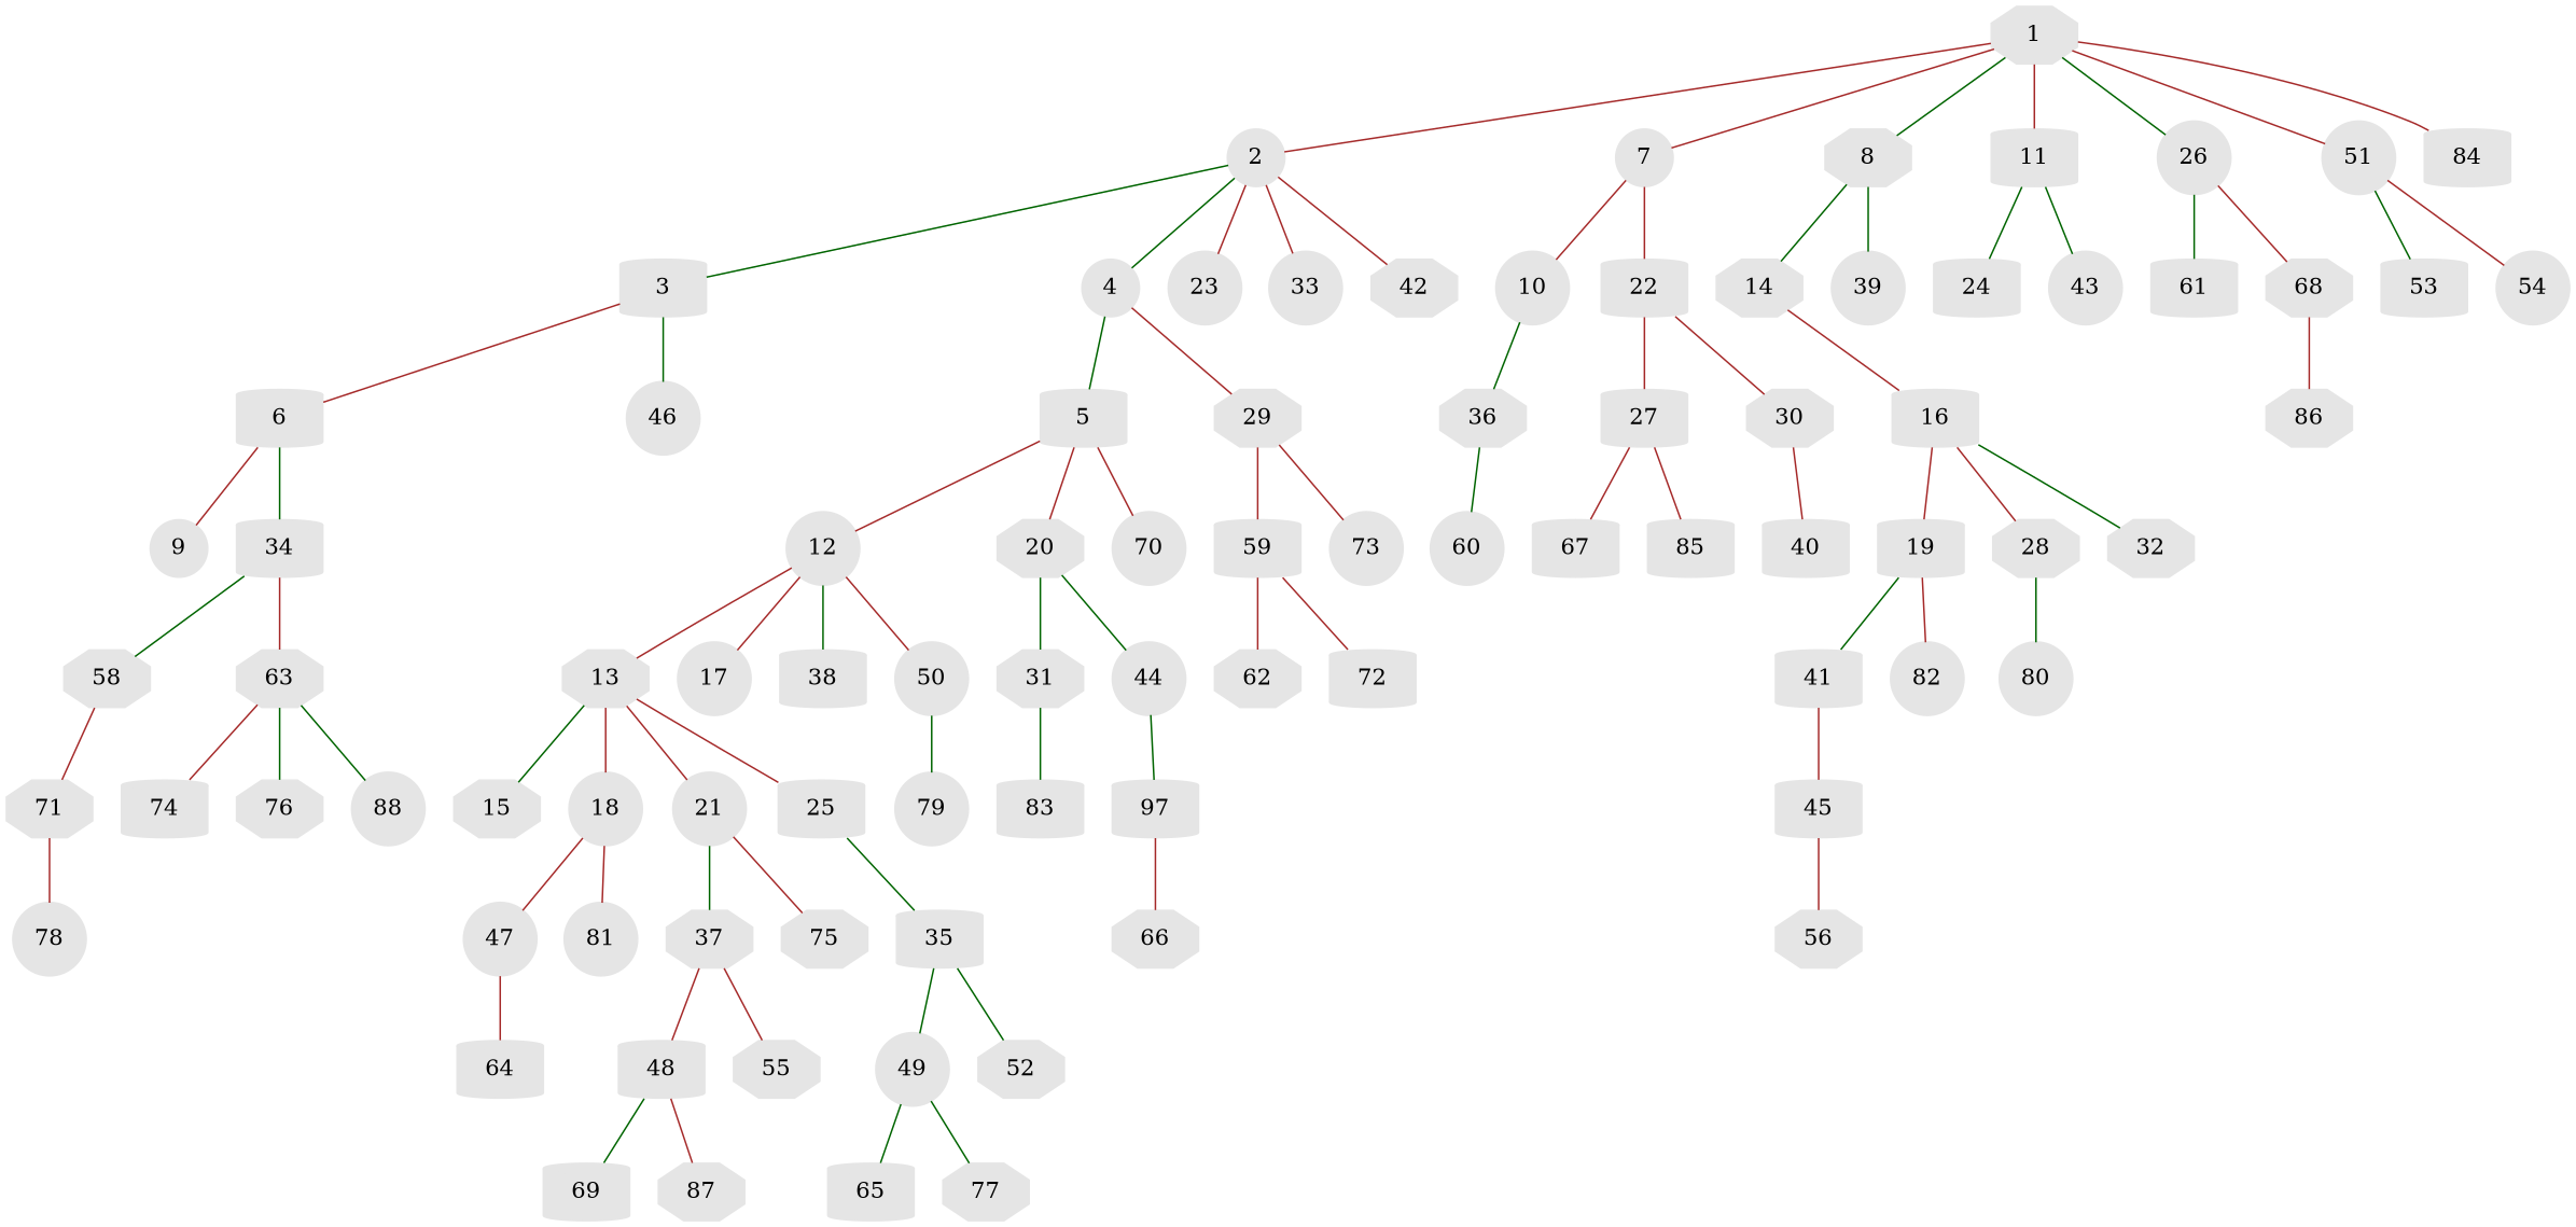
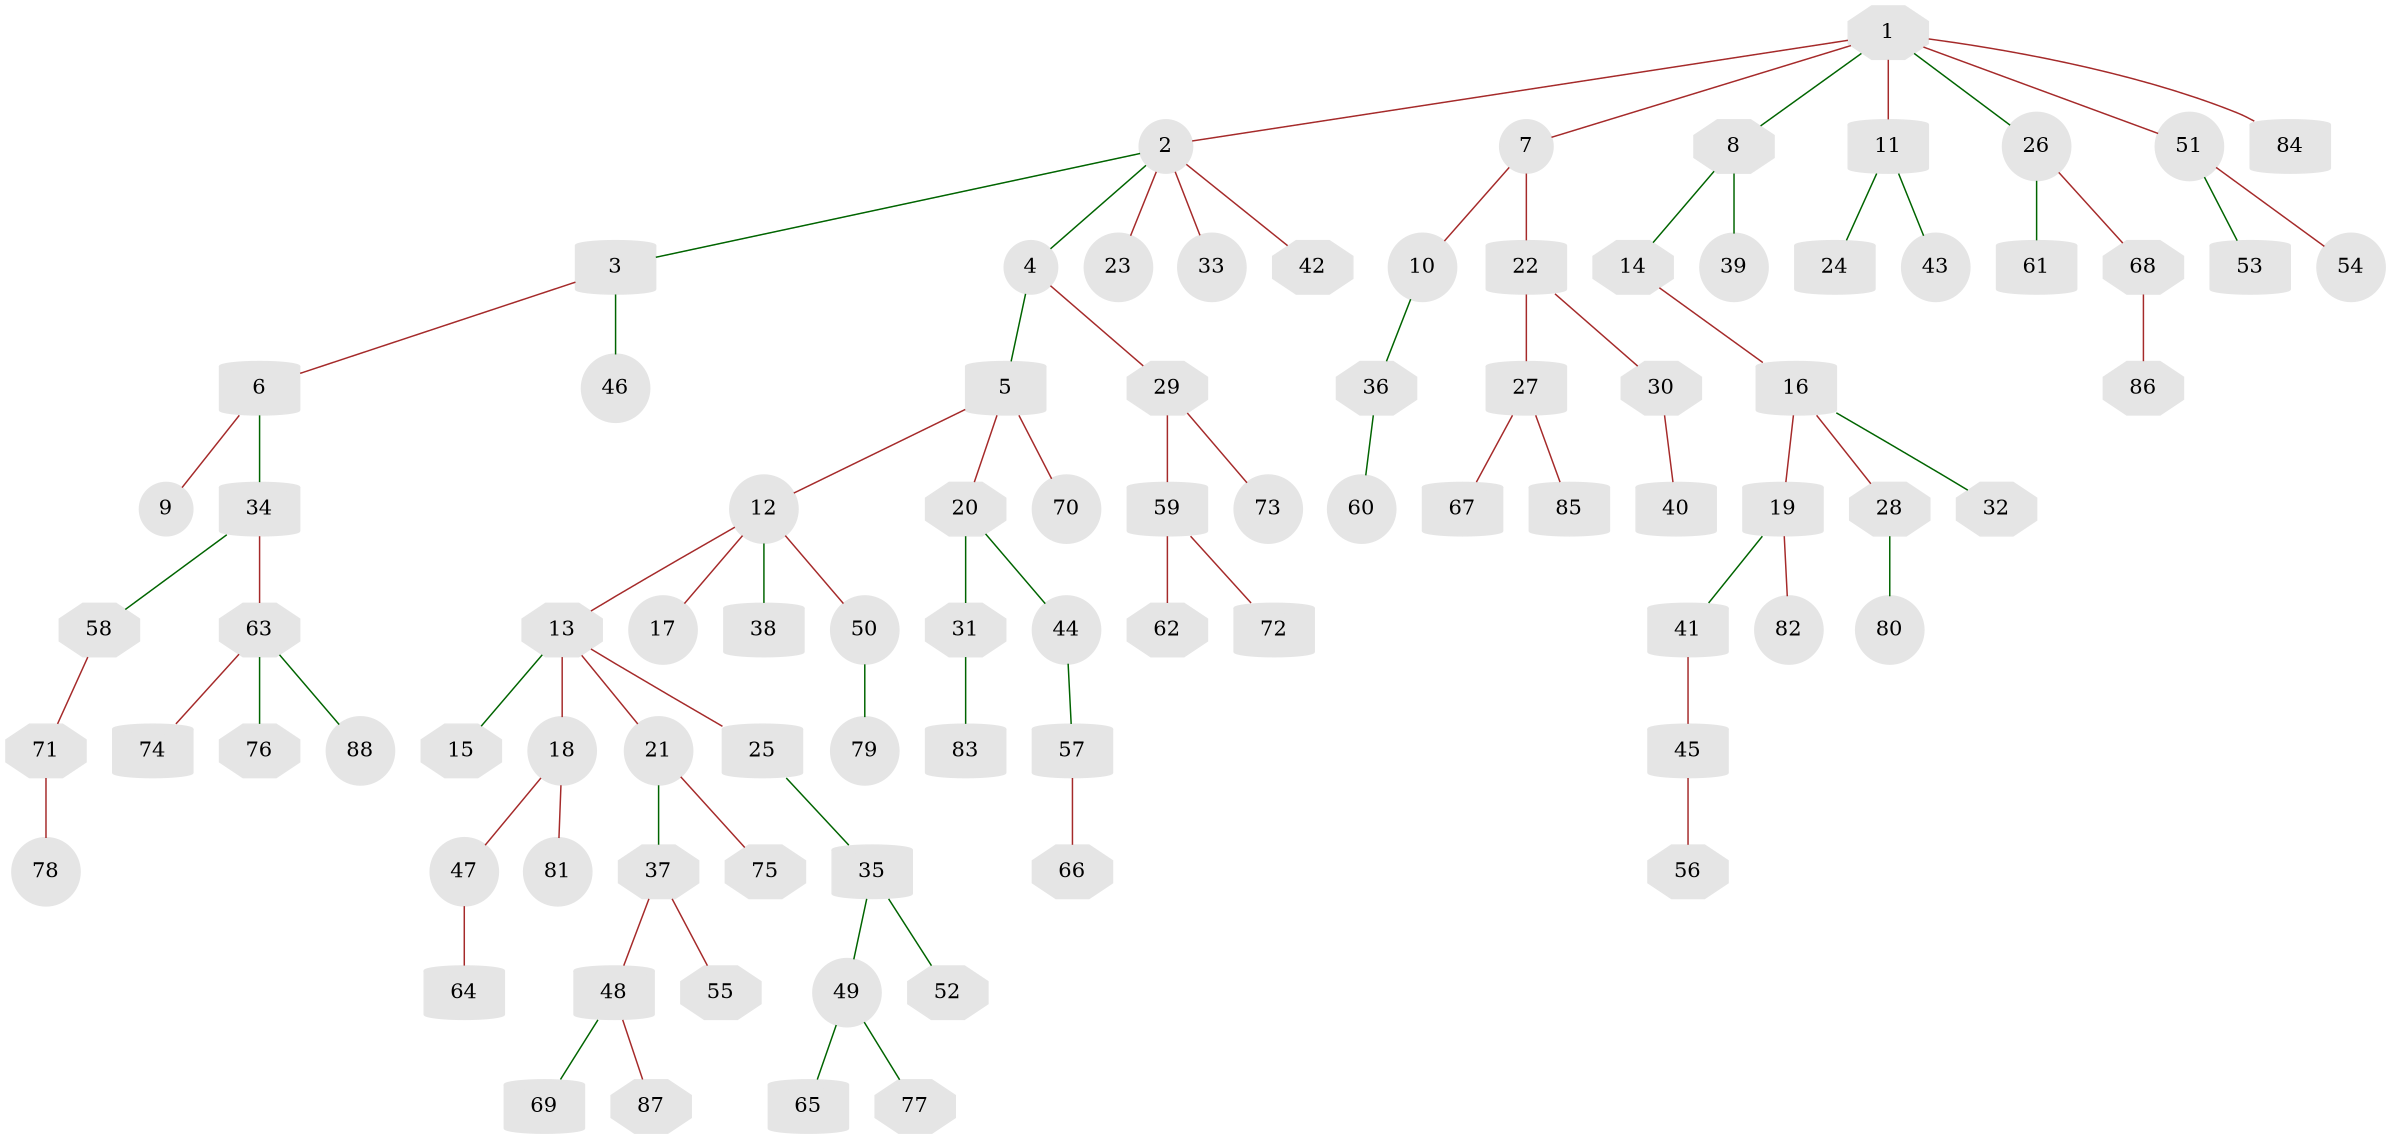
  graph {
    node [color=gray90 shape=circle style=filled]
    edge [color=brown]
    1 [shape=octagon]
    2
    7
    8 [shape=octagon]
    11 [shape=cylinder]
    26
    51
    84 [shape=cylinder]
    3 [shape=cylinder]
    4
    23
    33
    42 [shape=octagon]
    10
    22 [shape=cylinder]
    14 [shape=octagon]
    39
    24 [shape=cylinder]
    43
    61 [shape=cylinder]
    68 [shape=octagon]
    53 [shape=cylinder]
    54
    6 [shape=cylinder]
    46
    5 [shape=cylinder]
    29 [shape=octagon]
    9
    34 [shape=cylinder]
    12
    20 [shape=octagon]
    70
    59 [shape=cylinder]
    73
    13 [shape=octagon]
    17
    38 [shape=cylinder]
    50
    31 [shape=octagon]
    44
    58 [shape=octagon]
    63 [shape=octagon]
    36 [shape=octagon]
    27 [shape=cylinder]
    30 [shape=octagon]
    16 [shape=cylinder]
    60
    15 [shape=octagon]
    18
    21
    25 [shape=cylinder]
    79
    47
    81
    37 [shape=octagon]
    75 [shape=octagon]
    35 [shape=cylinder]
    19 [shape=cylinder]
    28 [shape=octagon]
    32 [shape=octagon]
    41 [shape=cylinder]
    82
    80
    64 [shape=cylinder]
    45 [shape=cylinder]
    83 [shape=cylinder]
-   57 [shape=cylinder label=97]
+   57 [shape=cylinder]
    48 [shape=cylinder]
    55 [shape=octagon]
    67 [shape=cylinder]
    85 [shape=cylinder]
    40 [shape=cylinder]
    49
    52 [shape=octagon]
    86 [shape=octagon]
    62 [shape=octagon]
    72 [shape=cylinder]
    71 [shape=octagon]
    74 [shape=cylinder]
    76 [shape=octagon]
    88
    65 [shape=cylinder]
    77 [shape=octagon]
    69 [shape=cylinder]
    87 [shape=octagon]
    56 [shape=octagon]
    66 [shape=octagon]
    78
    1 -- 2
    1 -- 7
    1 -- 8 [color=darkgreen]
    1 -- 11
    1 -- 26 [color=darkgreen]
    1 -- 51
    1 -- 84
    2 -- 3 [color=darkgreen]
    2 -- 4 [color=darkgreen]
    2 -- 23
    2 -- 33
    2 -- 42
    7 -- 10
    7 -- 22
    8 -- 14 [color=darkgreen]
    8 -- 39 [color=darkgreen]
    11 -- 24 [color=darkgreen]
    11 -- 43 [color=darkgreen]
    26 -- 61 [color=darkgreen]
    26 -- 68
    51 -- 53 [color=darkgreen]
    51 -- 54
    3 -- 6
    3 -- 46 [color=darkgreen]
    4 -- 5 [color=darkgreen]
    4 -- 29
    10 -- 36 [color=darkgreen]
    22 -- 27
    22 -- 30
    14 -- 16
    68 -- 86
    6 -- 9
    6 -- 34 [color=darkgreen]
    5 -- 12
    5 -- 20
    5 -- 70
    29 -- 59
    29 -- 73
    34 -- 58 [color=darkgreen]
    34 -- 63
    12 -- 13
    12 -- 17
    12 -- 38 [color=darkgreen]
    12 -- 50
    20 -- 31 [color=darkgreen]
    20 -- 44 [color=darkgreen]
    59 -- 62
    59 -- 72
    13 -- 15 [color=darkgreen]
    13 -- 18
    13 -- 21
    13 -- 25
    50 -- 79 [color=darkgreen]
    31 -- 83 [color=darkgreen]
    44 -- 57 [color=darkgreen]
    58 -- 71
    63 -- 74
    63 -- 76 [color=darkgreen]
    63 -- 88 [color=darkgreen]
    36 -- 60 [color=darkgreen]
    27 -- 67
    27 -- 85
    30 -- 40
    16 -- 19
    16 -- 28
    16 -- 32 [color=darkgreen]
    18 -- 47
    18 -- 81
    21 -- 37 [color=darkgreen]
    21 -- 75
    25 -- 35 [color=darkgreen]
    47 -- 64
    37 -- 48
    37 -- 55
    35 -- 49 [color=darkgreen]
    35 -- 52 [color=darkgreen]
    19 -- 41 [color=darkgreen]
    19 -- 82
    28 -- 80 [color=darkgreen]
    41 -- 45
    45 -- 56
    57 -- 66
    48 -- 69 [color=darkgreen]
    48 -- 87
    49 -- 65 [color=darkgreen]
    49 -- 77 [color=darkgreen]
    71 -- 78
  }
